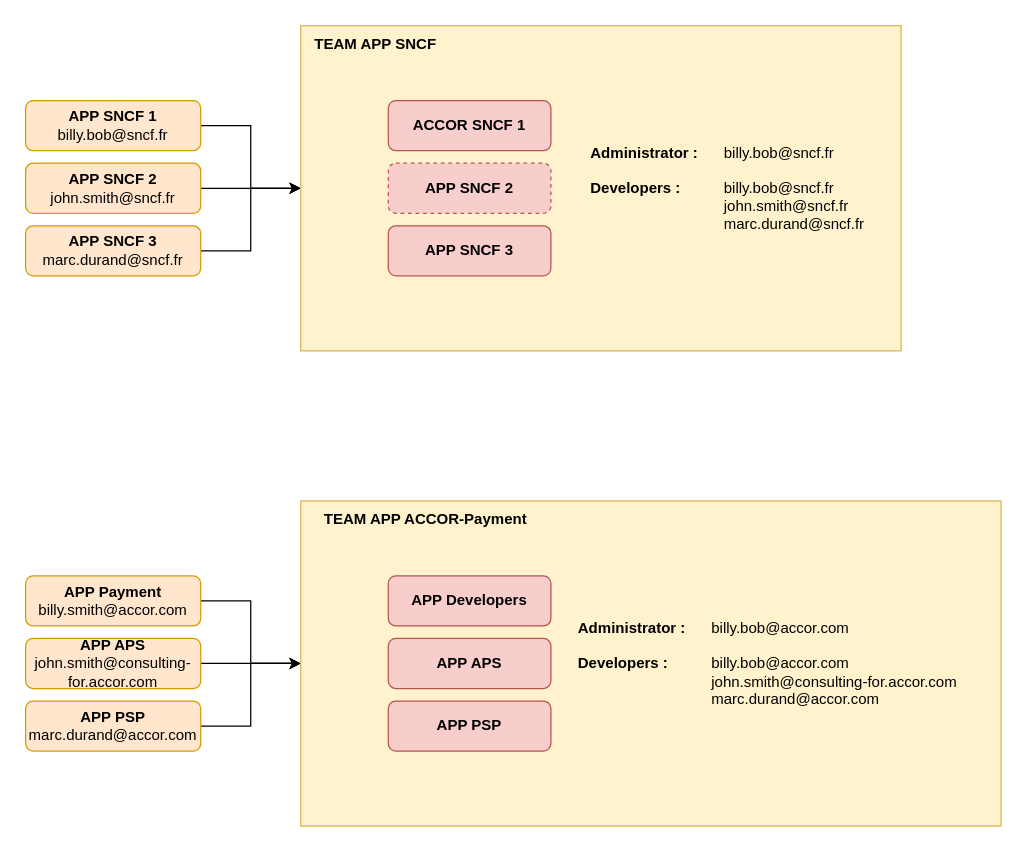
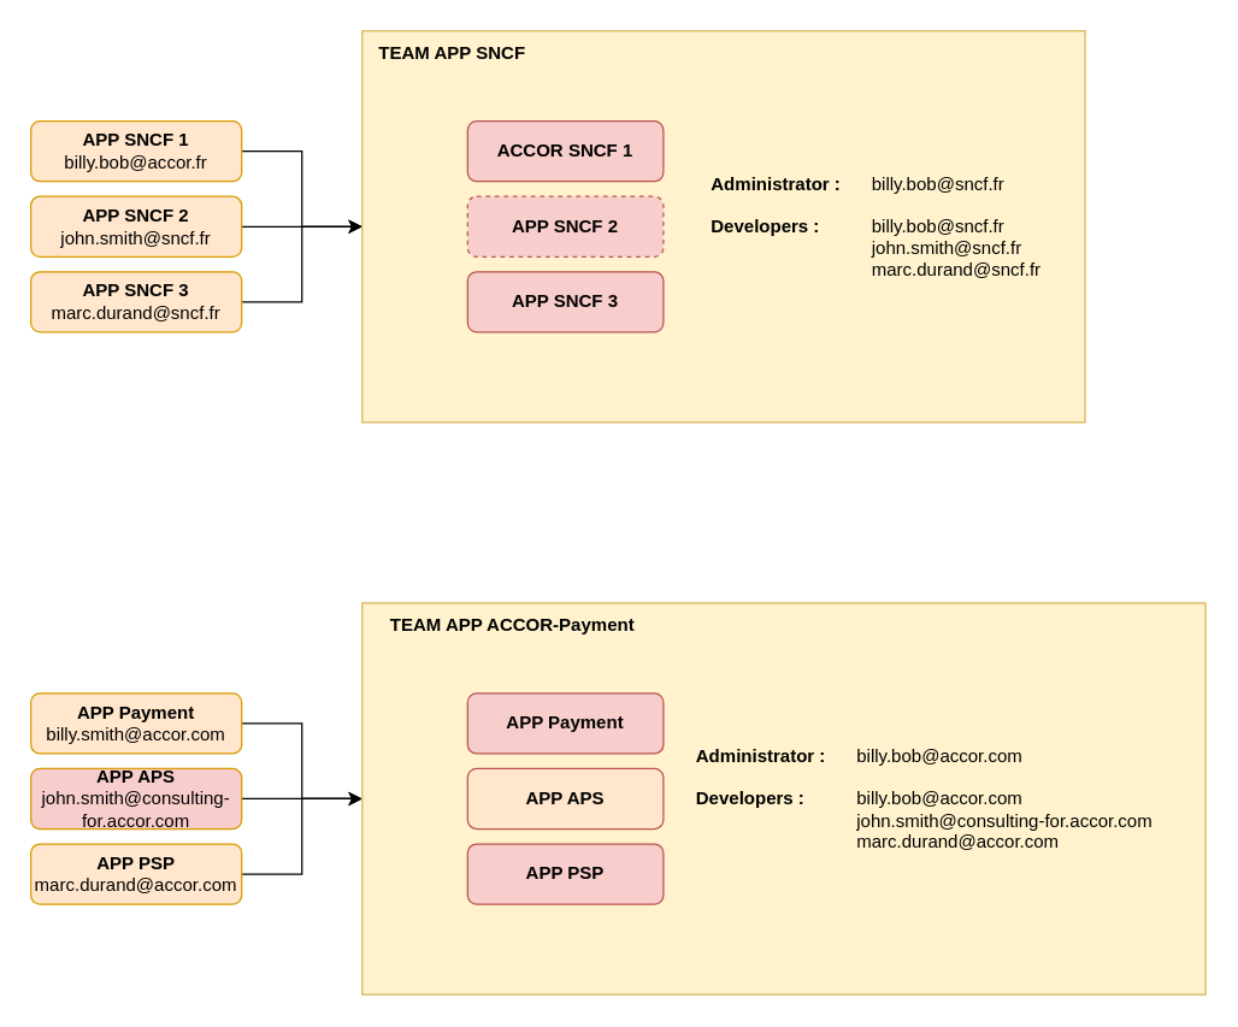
  <mxCell id="0" />
  <mxCell id="1" parent="0" />
  <mxCell id="2" style="edgeStyle=orthogonalEdgeStyle;rounded=0;orthogonalLoop=1;jettySize=auto;html=1;entryX=0;entryY=0.5;entryDx=0;entryDy=0;" parent="1" source="3" target="8" edge="1"><mxGeometry relative="1" as="geometry" /></mxCell>
- <mxCell id="3" value="&lt;b&gt;APP SNCF 1&lt;/b&gt;&lt;div&gt;billy.bob@sncf.fr&lt;/div&gt;" style="rounded=1;whiteSpace=wrap;html=1;fillColor=#ffe6cc;strokeColor=#d79b00;" parent="1" vertex="1"><mxGeometry x="20" y="80" width="140" height="40" as="geometry" /></mxCell>
+ <mxCell id="3" value="&lt;b&gt;APP SNCF 1&lt;/b&gt;&lt;div&gt;billy.bob@accor.fr&lt;/div&gt;" style="rounded=1;whiteSpace=wrap;html=1;fillColor=#ffe6cc;strokeColor=#d79b00;" parent="1" vertex="1"><mxGeometry x="20" y="80" width="140" height="40" as="geometry" /></mxCell>
  <mxCell id="4" style="edgeStyle=orthogonalEdgeStyle;rounded=0;orthogonalLoop=1;jettySize=auto;html=1;entryX=0;entryY=0.5;entryDx=0;entryDy=0;" parent="1" source="5" target="8" edge="1"><mxGeometry relative="1" as="geometry" /></mxCell>
  <mxCell id="5" value="&lt;b&gt;APP SNCF 2&lt;/b&gt;&lt;div&gt;john.smith@sncf.fr&lt;/div&gt;" style="rounded=1;whiteSpace=wrap;html=1;fillColor=#ffe6cc;strokeColor=#d79b00;" parent="1" vertex="1"><mxGeometry x="20" y="130" width="140" height="40" as="geometry" /></mxCell>
  <mxCell id="6" style="edgeStyle=orthogonalEdgeStyle;rounded=0;orthogonalLoop=1;jettySize=auto;html=1;entryX=0;entryY=0.5;entryDx=0;entryDy=0;" parent="1" source="7" target="8" edge="1"><mxGeometry relative="1" as="geometry" /></mxCell>
  <mxCell id="7" value="&lt;b&gt;APP SNCF 3&lt;/b&gt;&lt;div&gt;marc.durand@sncf.fr&lt;/div&gt;" style="rounded=1;whiteSpace=wrap;html=1;fillColor=#ffe6cc;strokeColor=#d79b00;" parent="1" vertex="1"><mxGeometry x="20" y="180" width="140" height="40" as="geometry" /></mxCell>
  <mxCell id="8" value="" style="rounded=0;whiteSpace=wrap;html=1;fillColor=#fff2cc;strokeColor=#d6b656;" parent="1" vertex="1"><mxGeometry x="240" y="20" width="480" height="260" as="geometry" /></mxCell>
  <mxCell id="9" value="&lt;b&gt;TEAM APP SNCF&lt;/b&gt;" style="text;html=1;align=center;verticalAlign=middle;whiteSpace=wrap;rounded=0;" parent="1" vertex="1"><mxGeometry x="240" y="20" width="120" height="30" as="geometry" /></mxCell>
  <mxCell id="10" value="&lt;b&gt;Administrator :&lt;/b&gt;&lt;span style=&quot;white-space: pre;&quot;&gt;&#09;&lt;/span&gt;billy.bob@sncf.fr&lt;div&gt;&lt;br&gt;&lt;div&gt;&lt;b&gt;Developers :&lt;span style=&quot;white-space: pre;&quot;&gt;&#09;&lt;/span&gt;&lt;span style=&quot;white-space: pre;&quot;&gt;&#09;&lt;/span&gt;&lt;/b&gt;billy.bob@sncf.fr&lt;/div&gt;&lt;div&gt;&lt;span style=&quot;white-space: pre;&quot;&gt;&#09;&lt;/span&gt;&lt;span style=&quot;white-space: pre;&quot;&gt;&#09;&lt;/span&gt;&lt;span style=&quot;white-space: pre;&quot;&gt;&#09;&lt;span style=&quot;white-space: pre;&quot;&gt;&#09;&lt;/span&gt;&lt;/span&gt;john.smith@sncf.fr&lt;br&gt;&lt;/div&gt;&lt;div&gt;&lt;span style=&quot;white-space: pre;&quot;&gt;&#09;&lt;/span&gt;&lt;span style=&quot;white-space: pre;&quot;&gt;&#09;&lt;/span&gt;&lt;span style=&quot;white-space: pre;&quot;&gt;&#09;&lt;span style=&quot;white-space: pre;&quot;&gt;&#09;&lt;/span&gt;&lt;/span&gt;marc.durand@sncf.fr&lt;br&gt;&lt;/div&gt;&lt;/div&gt;" style="text;html=1;align=left;verticalAlign=middle;whiteSpace=wrap;rounded=0;" parent="1" vertex="1"><mxGeometry x="470" y="110" width="220" height="80" as="geometry" /></mxCell>
  <mxCell id="11" value="&lt;b&gt;ACCOR SNCF 1&lt;/b&gt;" style="rounded=1;whiteSpace=wrap;html=1;fillColor=#f8cecc;strokeColor=#b85450;" parent="1" vertex="1"><mxGeometry x="310" y="80" width="130" height="40" as="geometry" /></mxCell>
  <mxCell id="12" value="&lt;b&gt;APP SNCF 2&lt;/b&gt;" style="rounded=1;whiteSpace=wrap;html=1;fillColor=#f8cecc;strokeColor=#b85450;dashed=1;" parent="1" vertex="1"><mxGeometry x="310" y="130" width="130" height="40" as="geometry" /></mxCell>
  <mxCell id="13" value="&lt;b&gt;APP SNCF 3&lt;/b&gt;" style="rounded=1;whiteSpace=wrap;html=1;fillColor=#f8cecc;strokeColor=#b85450;" parent="1" vertex="1"><mxGeometry x="310" y="180" width="130" height="40" as="geometry" /></mxCell>
  <mxCell id="14" style="edgeStyle=orthogonalEdgeStyle;rounded=0;orthogonalLoop=1;jettySize=auto;html=1;entryX=0;entryY=0.5;entryDx=0;entryDy=0;" parent="1" source="15" target="20" edge="1"><mxGeometry relative="1" as="geometry" /></mxCell>
  <mxCell id="15" value="&lt;b&gt;APP Payment&lt;/b&gt;&lt;div&gt;billy.smith@accor.com&lt;/div&gt;" style="rounded=1;whiteSpace=wrap;html=1;fillColor=#ffe6cc;strokeColor=#d79b00;" parent="1" vertex="1"><mxGeometry x="20" y="460" width="140" height="40" as="geometry" /></mxCell>
  <mxCell id="16" style="edgeStyle=orthogonalEdgeStyle;rounded=0;orthogonalLoop=1;jettySize=auto;html=1;entryX=0;entryY=0.5;entryDx=0;entryDy=0;" parent="1" source="17" target="20" edge="1"><mxGeometry relative="1" as="geometry" /></mxCell>
- <mxCell id="17" value="&lt;b&gt;APP APS&lt;/b&gt;&lt;div&gt;john.smith@consulting-for.&lt;span style=&quot;background-color: initial;&quot;&gt;accor.com&lt;/span&gt;&lt;/div&gt;" style="rounded=1;whiteSpace=wrap;html=1;fillColor=#ffe6cc;strokeColor=#d79b00;" parent="1" vertex="1"><mxGeometry x="20" y="510" width="140" height="40" as="geometry" /></mxCell>
+ <mxCell id="17" value="&lt;b&gt;APP APS&lt;/b&gt;&lt;div&gt;john.smith@consulting-for.&lt;span style=&quot;background-color: initial;&quot;&gt;accor.com&lt;/span&gt;&lt;/div&gt;" style="rounded=1;whiteSpace=wrap;html=1;fillColor=#f8cecc;strokeColor=#d79b00;" parent="1" vertex="1"><mxGeometry x="20" y="510" width="140" height="40" as="geometry" /></mxCell>
  <mxCell id="18" style="edgeStyle=orthogonalEdgeStyle;rounded=0;orthogonalLoop=1;jettySize=auto;html=1;entryX=0;entryY=0.5;entryDx=0;entryDy=0;" parent="1" source="19" target="20" edge="1"><mxGeometry relative="1" as="geometry" /></mxCell>
  <mxCell id="19" value="&lt;b&gt;APP PSP&lt;/b&gt;&lt;div&gt;marc.durand@&lt;span style=&quot;background-color: initial;&quot;&gt;accor.com&lt;/span&gt;&lt;/div&gt;" style="rounded=1;whiteSpace=wrap;html=1;fillColor=#ffe6cc;strokeColor=#d79b00;" parent="1" vertex="1"><mxGeometry x="20" y="560" width="140" height="40" as="geometry" /></mxCell>
  <mxCell id="20" value="" style="rounded=0;whiteSpace=wrap;html=1;fillColor=#fff2cc;strokeColor=#d6b656;" parent="1" vertex="1"><mxGeometry x="240" y="400" width="560" height="260" as="geometry" /></mxCell>
  <mxCell id="21" value="&lt;b&gt;TEAM APP ACCOR-Payment&lt;/b&gt;" style="text;html=1;align=center;verticalAlign=middle;whiteSpace=wrap;rounded=0;" parent="1" vertex="1"><mxGeometry x="240" y="400" width="200" height="30" as="geometry" /></mxCell>
  <mxCell id="22" value="&lt;b&gt;Administrator :&lt;/b&gt;&lt;span style=&quot;white-space: pre;&quot;&gt;&#09;&lt;/span&gt;billy.bob@accor.com&lt;div&gt;&lt;br&gt;&lt;div&gt;&lt;b&gt;Developers :&lt;span style=&quot;white-space: pre;&quot;&gt;&#09;&lt;/span&gt;&lt;span style=&quot;white-space: pre;&quot;&gt;&#09;&lt;/span&gt;&lt;/b&gt;billy.bob@&lt;span style=&quot;text-align: center; background-color: initial;&quot;&gt;accor.com&lt;/span&gt;&lt;/div&gt;&lt;div&gt;&lt;span style=&quot;white-space: pre;&quot;&gt;&#09;&lt;/span&gt;&lt;span style=&quot;white-space: pre;&quot;&gt;&#09;&lt;/span&gt;&lt;span style=&quot;white-space: pre;&quot;&gt;&#09;&lt;span style=&quot;white-space: pre;&quot;&gt;&#09;&lt;/span&gt;&lt;/span&gt;john.smith@consulting-for.&lt;span style=&quot;text-align: center; background-color: initial;&quot;&gt;accor.com&lt;/span&gt;&lt;br&gt;&lt;/div&gt;&lt;div&gt;&lt;span style=&quot;white-space: pre;&quot;&gt;&#09;&lt;/span&gt;&lt;span style=&quot;white-space: pre;&quot;&gt;&#09;&lt;/span&gt;&lt;span style=&quot;white-space: pre;&quot;&gt;&#09;&lt;span style=&quot;white-space: pre;&quot;&gt;&#09;&lt;/span&gt;&lt;/span&gt;marc.durand@&lt;span style=&quot;text-align: center; background-color: initial;&quot;&gt;accor.com&lt;/span&gt;&lt;br&gt;&lt;/div&gt;&lt;/div&gt;" style="text;html=1;align=left;verticalAlign=middle;whiteSpace=wrap;rounded=0;" parent="1" vertex="1"><mxGeometry x="460" y="490" width="320" height="80" as="geometry" /></mxCell>
- <mxCell id="23" value="&lt;b&gt;APP Developers&lt;/b&gt;" style="rounded=1;whiteSpace=wrap;html=1;fillColor=#f8cecc;strokeColor=#b85450;" parent="1" vertex="1"><mxGeometry x="310" y="460" width="130" height="40" as="geometry" /></mxCell>
- <mxCell id="24" value="&lt;b&gt;APP APS&lt;/b&gt;" style="rounded=1;whiteSpace=wrap;html=1;fillColor=#f8cecc;strokeColor=#b85450;" parent="1" vertex="1"><mxGeometry x="310" y="510" width="130" height="40" as="geometry" /></mxCell>
+ <mxCell id="23" value="&lt;b&gt;APP Payment&lt;/b&gt;" style="rounded=1;whiteSpace=wrap;html=1;fillColor=#f8cecc;strokeColor=#b85450;" parent="1" vertex="1"><mxGeometry x="310" y="460" width="130" height="40" as="geometry" /></mxCell>
+ <mxCell id="24" value="&lt;b&gt;APP APS&lt;/b&gt;" style="rounded=1;whiteSpace=wrap;html=1;fillColor=#ffe6cc;strokeColor=#b85450;" parent="1" vertex="1"><mxGeometry x="310" y="510" width="130" height="40" as="geometry" /></mxCell>
  <mxCell id="25" value="&lt;b&gt;APP PSP&lt;/b&gt;" style="rounded=1;whiteSpace=wrap;html=1;fillColor=#f8cecc;strokeColor=#b85450;" parent="1" vertex="1"><mxGeometry x="310" y="560" width="130" height="40" as="geometry" /></mxCell>
